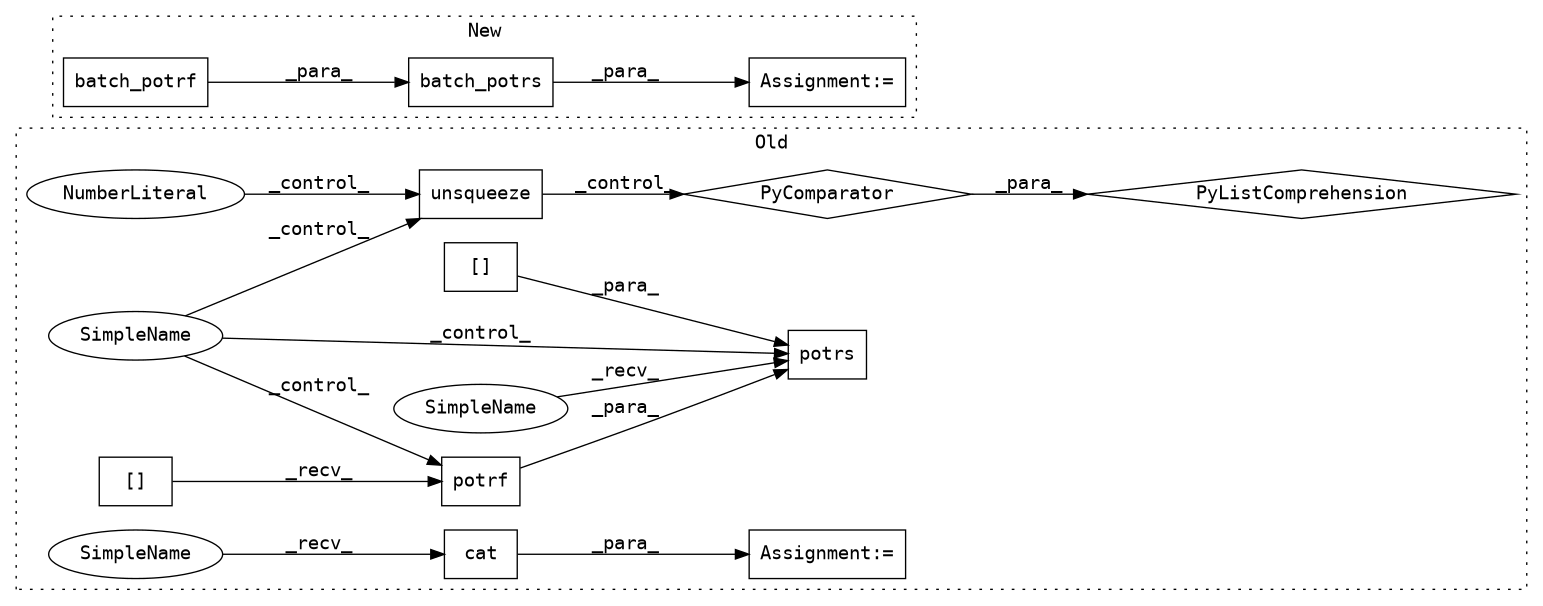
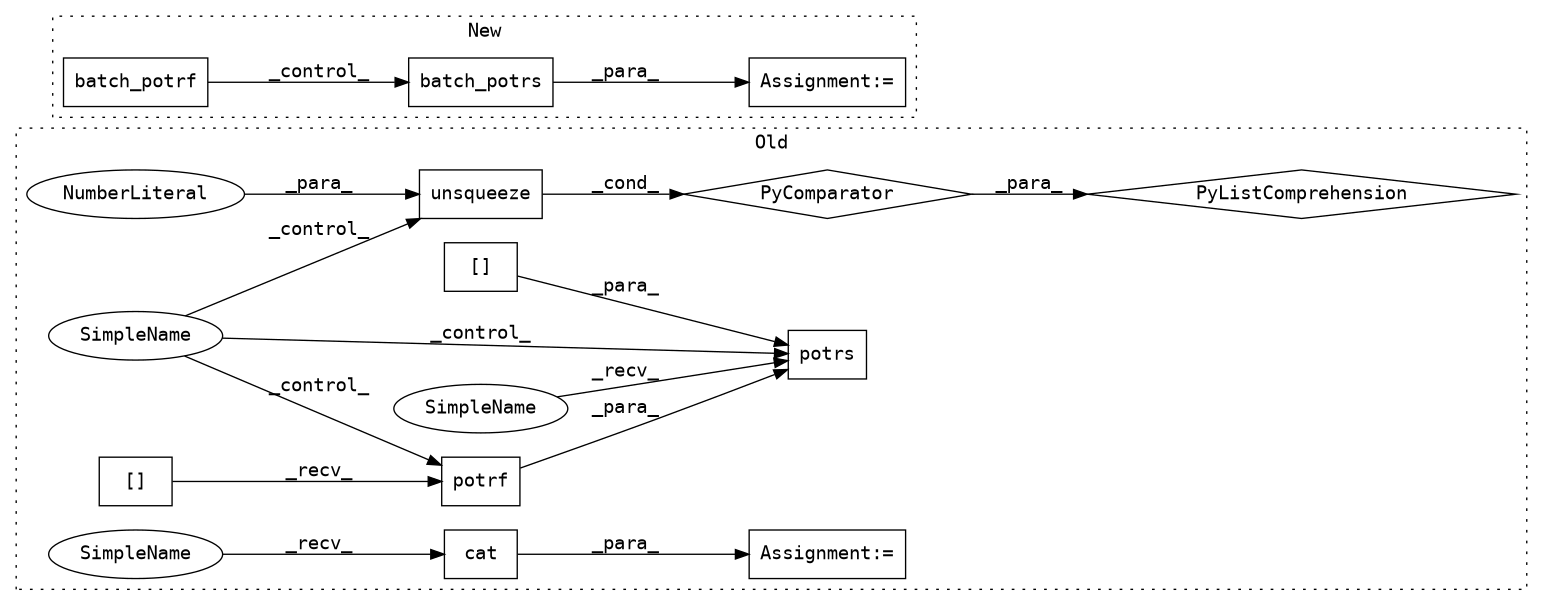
  digraph {
    fontname="DejaVu Sans Mono"
    rankdir=LR
    node [a=32 fontname="DejaVu Sans Mono" l=1 s=4511 shape=box]
    edge [fontname="DejaVu Sans Mono"]
    n1 [a=113 l=42 label=PyComparator s=4639 shape=diamond]
    n2 [l="10,1" label=unsqueeze s="4563,4574"]
    n3 [a=34 label=NumberLiteral s=4573 shape=ellipse]
    n4 [a=42 l=5 label=SimpleName s=4676 shape=ellipse]
    n5 [l=7 label=potrf s=4554]
    n6 [a=2 l="12,1" label="[]" s="4539,4552"]
    n7 [l="6,1" label=potrs s="4517,4561"]
    n8 [a=2 l="13,1" label="[]" s="4523,4537"]
    n9 [a=109 l=178 label=PyListComprehension shape=diamond]
    n10 [l="17,-5" label=cat s="4494,4689"]
    n11 [a=7 label="Assignment:=" s=4487]
    n12 [a=42 l=5 label=SimpleName s=4488 shape=ellipse]
    n13 [a=42 l=5 label=SimpleName shape=ellipse]
    n14 [l="12,1" label=batch_potrf s="4571,4594"]
    n15 [l="12,1" label=batch_potrs s="4546,4595"]
    n16 [a=7 label="Assignment:=" s=4545]
    subgraph cluster_1 {
      label=Old
      style=dotted
      n1
      n2
      n3
      n4
      n5
      n6
      n7
      n8
      n9
      n10
      n11
      n12
      n13
    }
    subgraph cluster_2 {
      label=New
      style=dotted
      n14
      n15
      n16
    }
    n1 -> n9 [label=_para_]
-   n2 -> n1 [label=_control_]
-   n3 -> n2 [label=_control_]
+   n2 -> n1 [label=_cond_]
+   n3 -> n2 [label=_para_]
    n4 -> n2 [label=_control_]
    n4 -> n5 [label=_control_]
    n4 -> n7 [label=_control_]
    n5 -> n7 [label=_para_]
    n6 -> n5 [label=_recv_]
    n8 -> n7 [label=_para_]
    n10 -> n11 [label=_para_]
    n12 -> n10 [label=_recv_]
    n13 -> n7 [label=_recv_]
-   n14 -> n15 [label=_para_]
+   n14 -> n15 [label=_control_]
    n15 -> n16 [label=_para_]
  }
